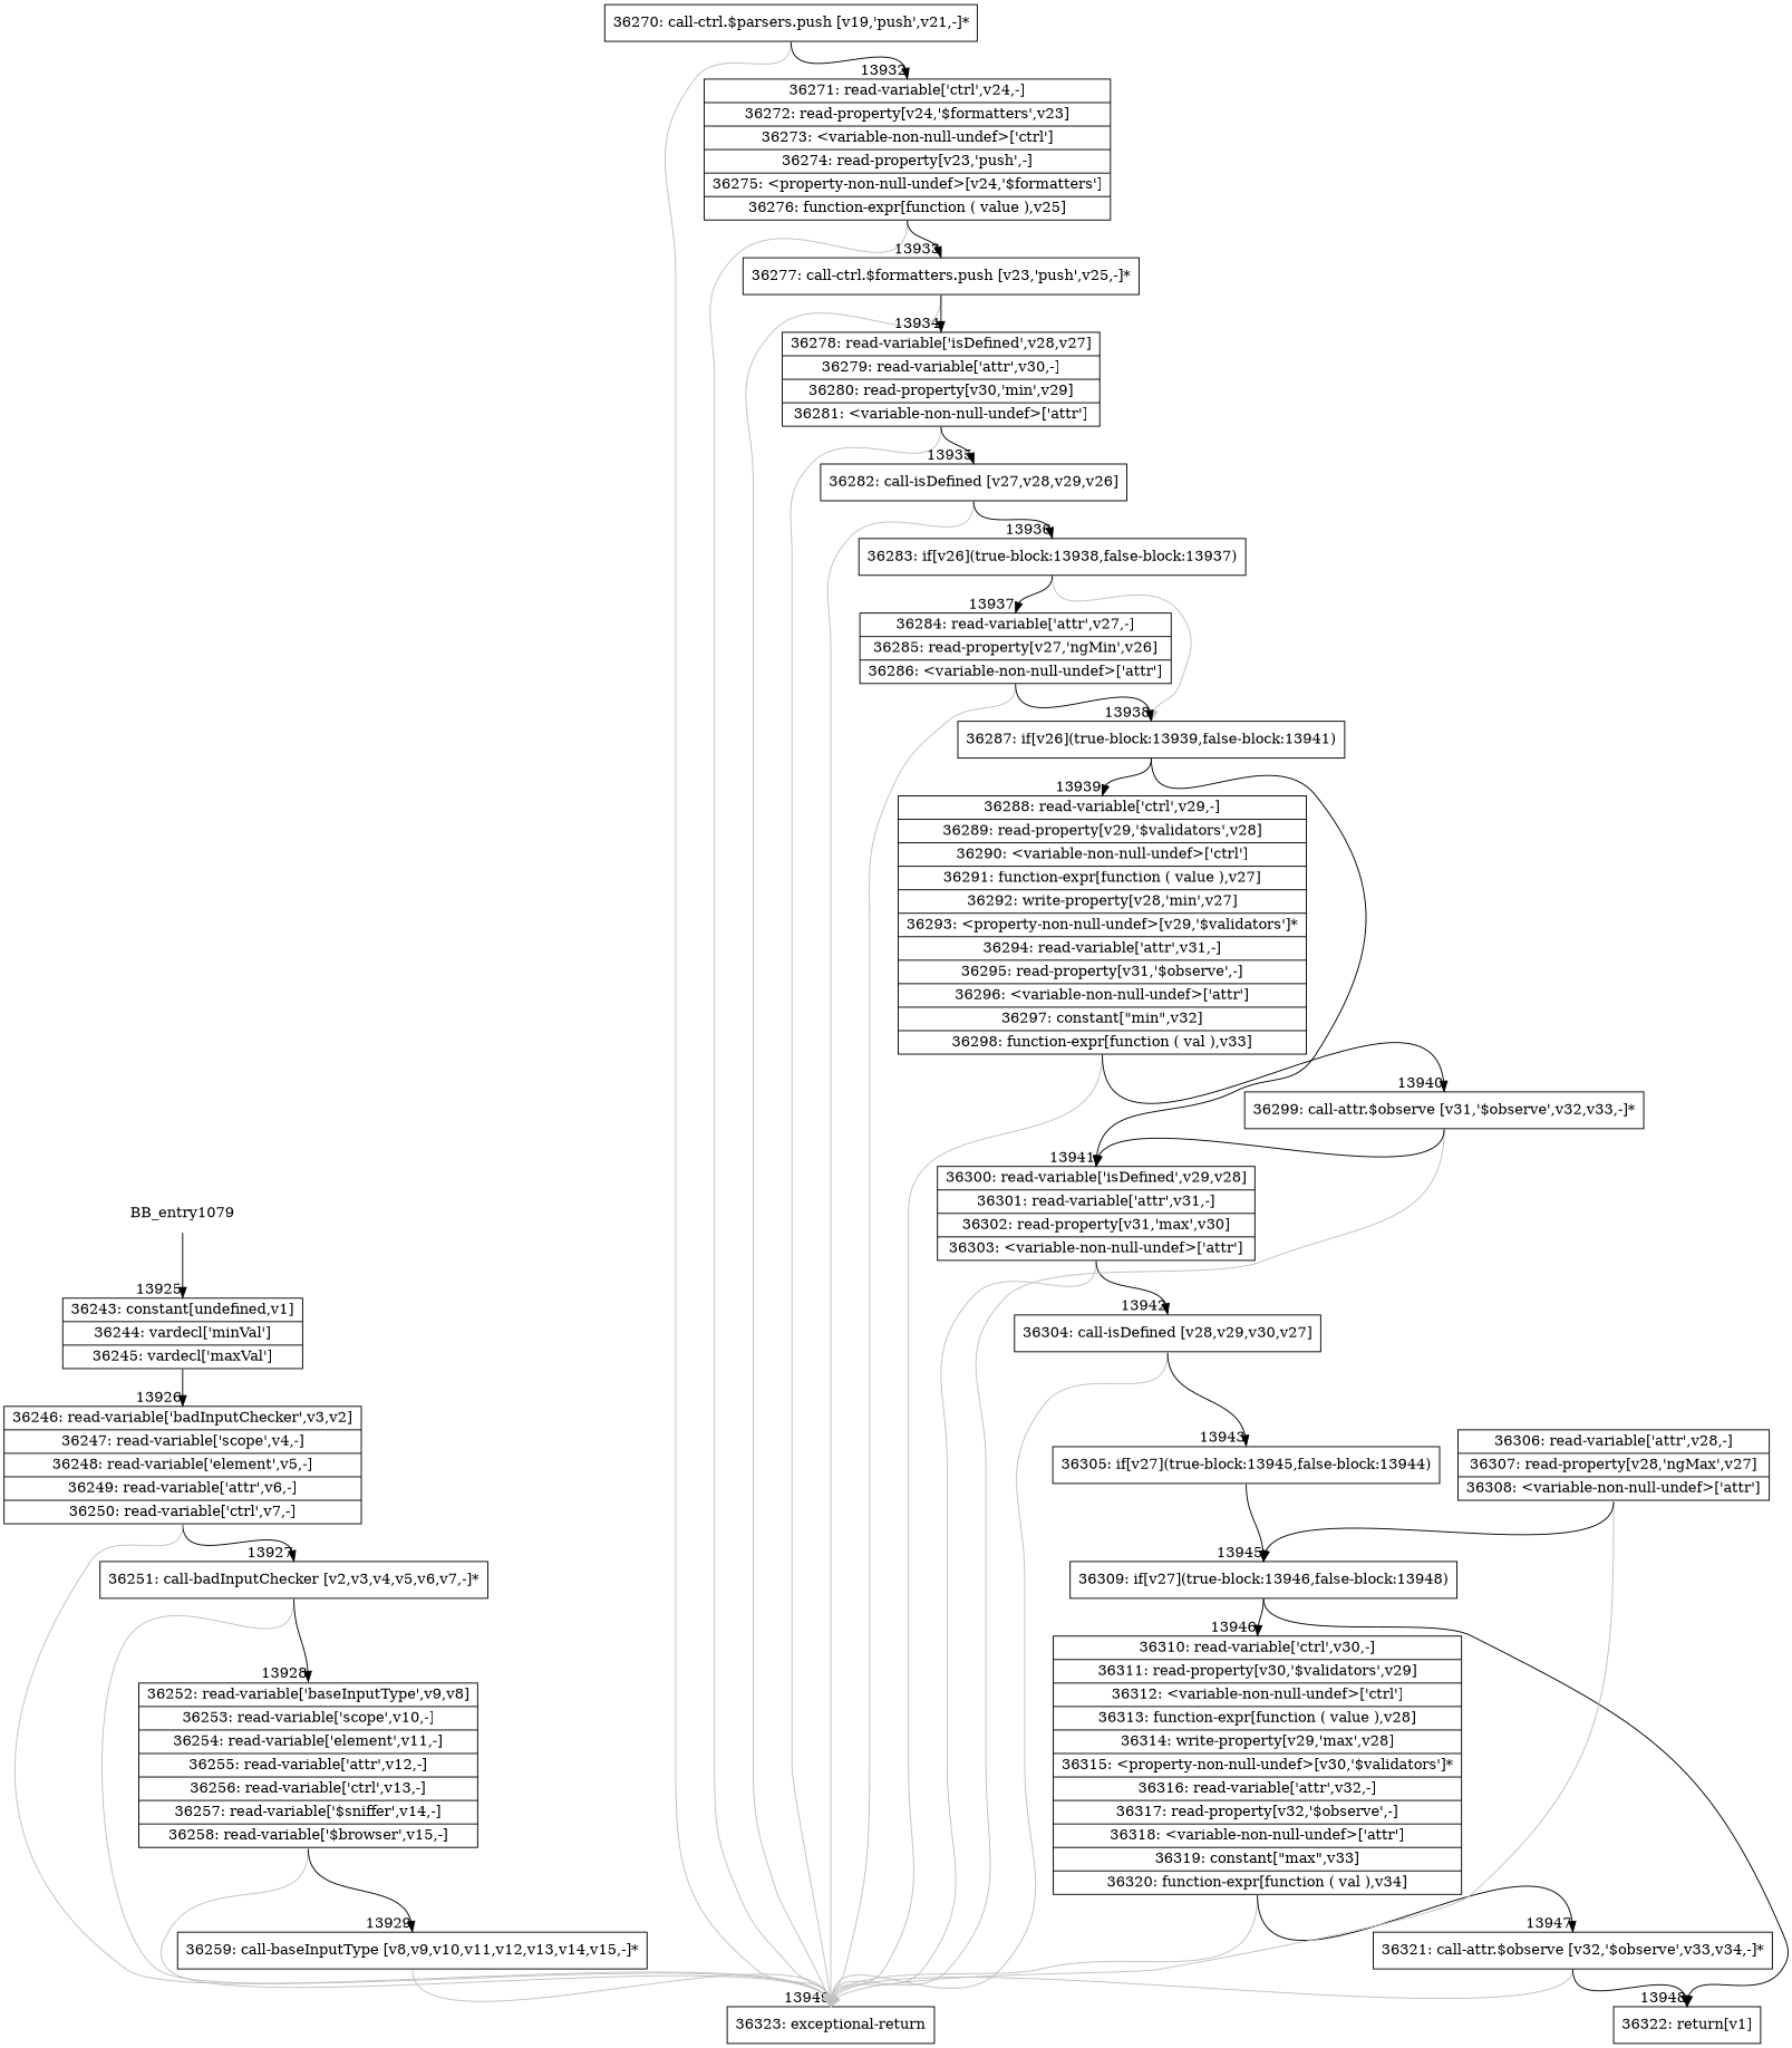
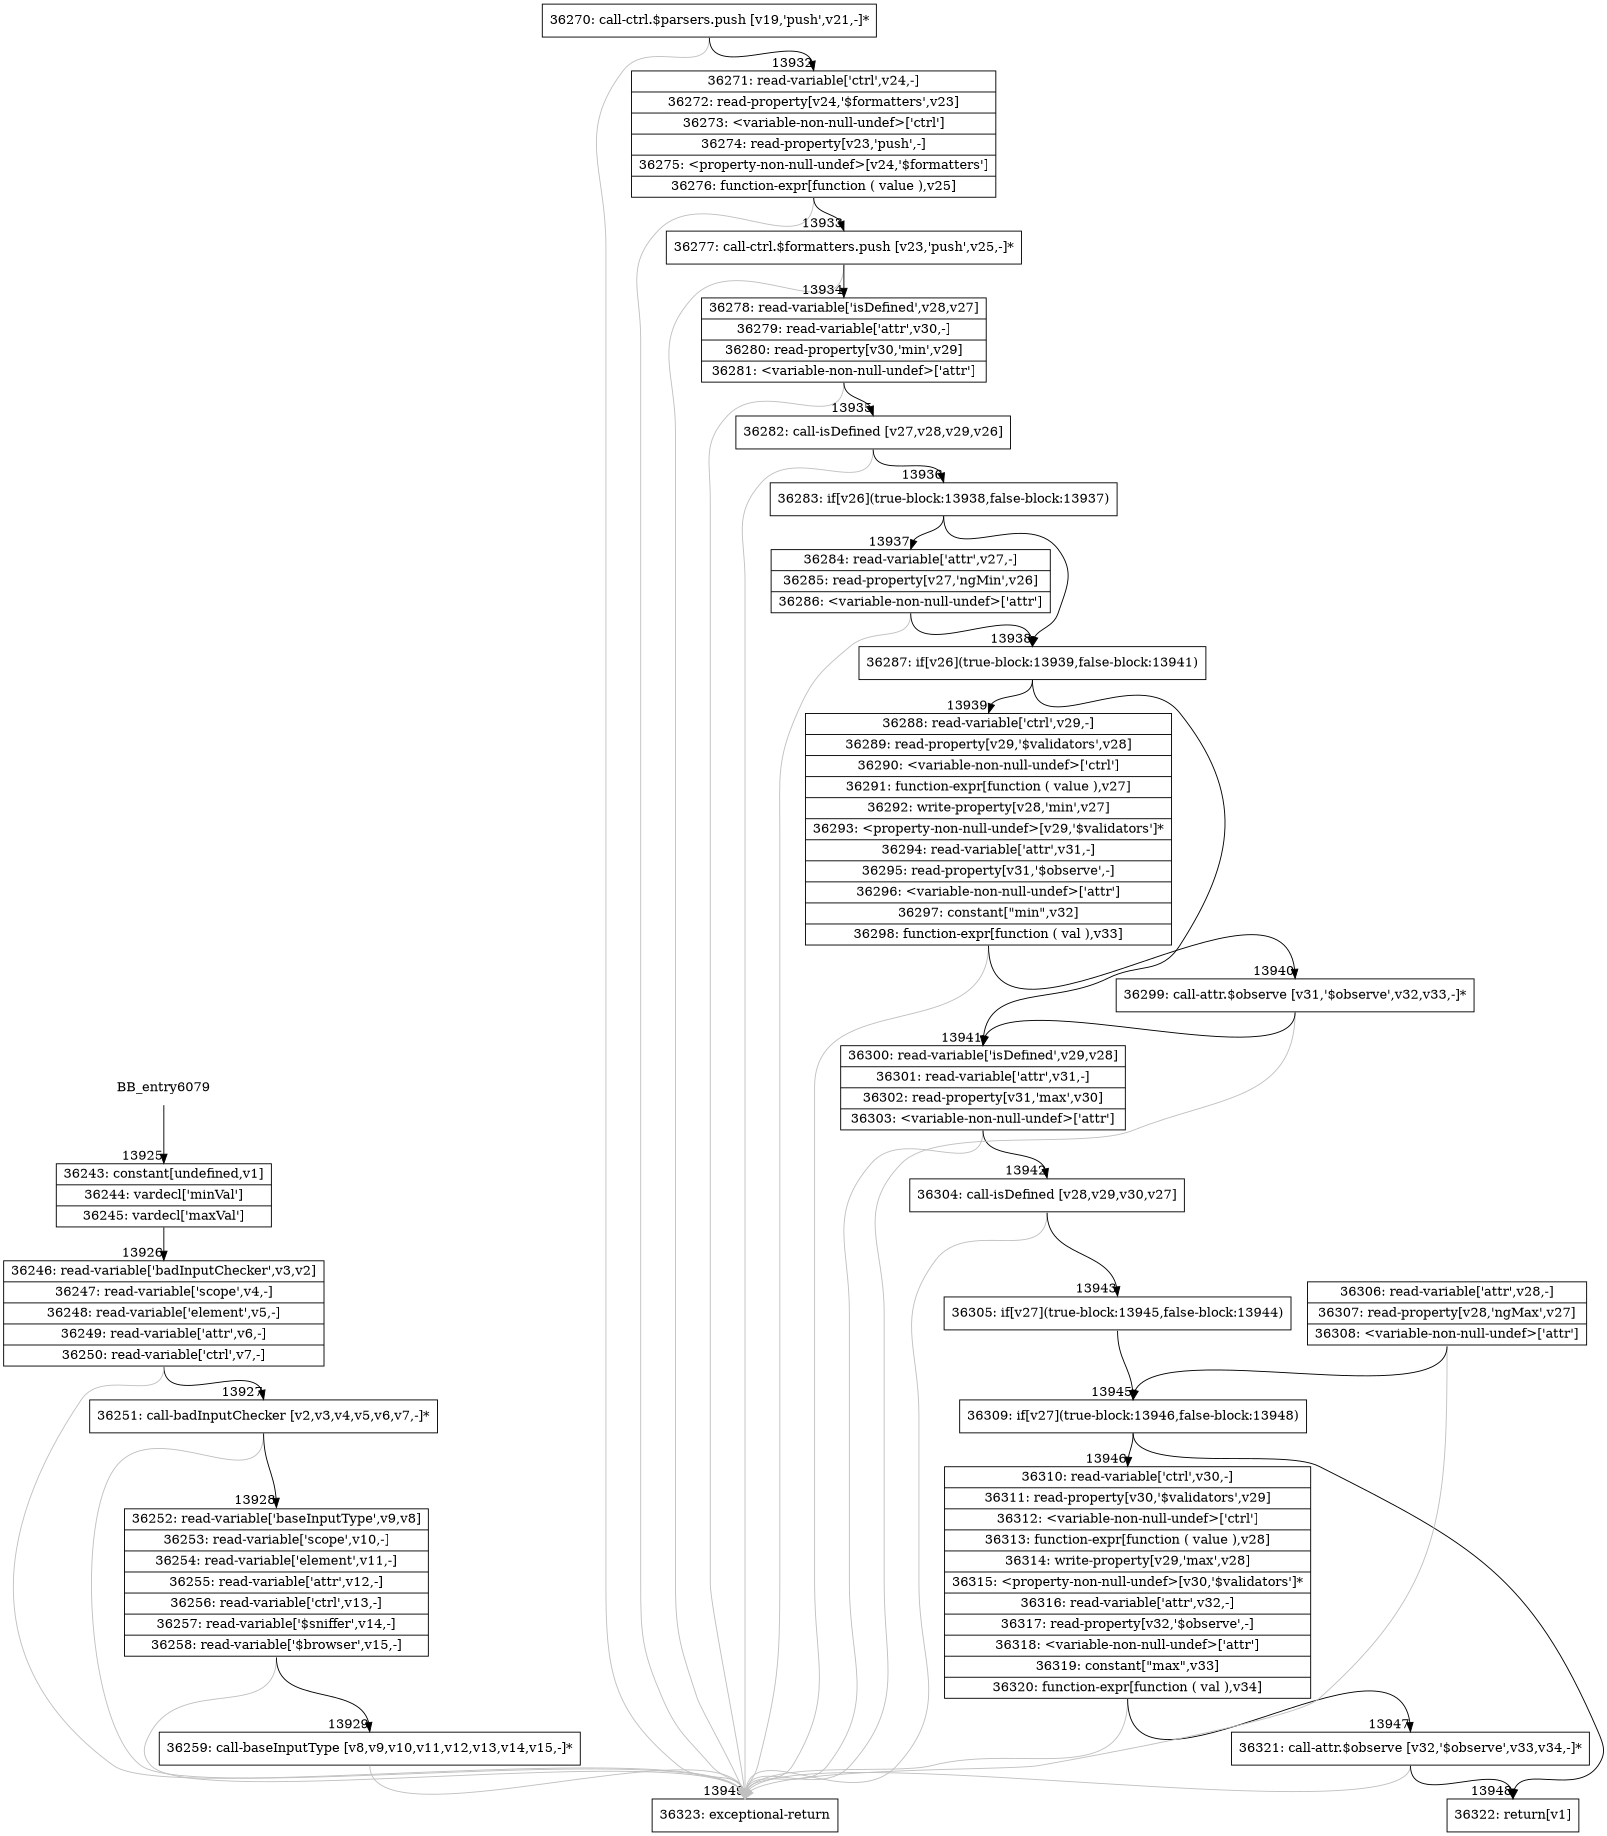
  digraph {
    rankdir=TD
    node [shape=record]
    edge [headport=n tailport=s]
-   BB_entry1079 [shape=none]
+   BB_entry1079 [shape=none label=BB_entry6079]
    n2 [label="{36243: constant[undefined,v1]|36244: vardecl['minVal']|36245: vardecl['maxVal']}"]
    n3 [label="{36246: read-variable['badInputChecker',v3,v2]|36247: read-variable['scope',v4,-]|36248: read-variable['element',v5,-]|36249: read-variable['attr',v6,-]|36250: read-variable['ctrl',v7,-]}"]
    n4 [label="{36251: call-badInputChecker [v2,v3,v4,v5,v6,v7,-]*}"]
    n5 [label="{36323: exceptional-return}"]
    n6 [label="{36252: read-variable['baseInputType',v9,v8]|36253: read-variable['scope',v10,-]|36254: read-variable['element',v11,-]|36255: read-variable['attr',v12,-]|36256: read-variable['ctrl',v13,-]|36257: read-variable['$sniffer',v14,-]|36258: read-variable['$browser',v15,-]}"]
    n7 [label="{36259: call-baseInputType [v8,v9,v10,v11,v12,v13,v14,v15,-]*}"]
    n8 [label="{36270: call-ctrl.$parsers.push [v19,'push',v21,-]*}"]
    n9 [label="{36271: read-variable['ctrl',v24,-]|36272: read-property[v24,'$formatters',v23]|36273: \<variable-non-null-undef\>['ctrl']|36274: read-property[v23,'push',-]|36275: \<property-non-null-undef\>[v24,'$formatters']|36276: function-expr[function ( value ),v25]}"]
    n10 [label="{36277: call-ctrl.$formatters.push [v23,'push',v25,-]*}"]
    n11 [label="{36278: read-variable['isDefined',v28,v27]|36279: read-variable['attr',v30,-]|36280: read-property[v30,'min',v29]|36281: \<variable-non-null-undef\>['attr']}"]
    n12 [label="{36282: call-isDefined [v27,v28,v29,v26]}"]
    n13 [label="{36283: if[v26](true-block:13938,false-block:13937)}"]
    n14 [label="{36287: if[v26](true-block:13939,false-block:13941)}"]
    n15 [label="{36284: read-variable['attr',v27,-]|36285: read-property[v27,'ngMin',v26]|36286: \<variable-non-null-undef\>['attr']}"]
    n16 [label="{36288: read-variable['ctrl',v29,-]|36289: read-property[v29,'$validators',v28]|36290: \<variable-non-null-undef\>['ctrl']|36291: function-expr[function ( value ),v27]|36292: write-property[v28,'min',v27]|36293: \<property-non-null-undef\>[v29,'$validators']*|36294: read-variable['attr',v31,-]|36295: read-property[v31,'$observe',-]|36296: \<variable-non-null-undef\>['attr']|36297: constant[\"min\",v32]|36298: function-expr[function ( val ),v33]}"]
    n17 [label="{36300: read-variable['isDefined',v29,v28]|36301: read-variable['attr',v31,-]|36302: read-property[v31,'max',v30]|36303: \<variable-non-null-undef\>['attr']}"]
    n18 [label="{36299: call-attr.$observe [v31,'$observe',v32,v33,-]*}"]
    n19 [label="{36304: call-isDefined [v28,v29,v30,v27]}"]
    n20 [label="{36305: if[v27](true-block:13945,false-block:13944)}"]
    n21 [label="{36309: if[v27](true-block:13946,false-block:13948)}"]
    n22 [label="{36310: read-variable['ctrl',v30,-]|36311: read-property[v30,'$validators',v29]|36312: \<variable-non-null-undef\>['ctrl']|36313: function-expr[function ( value ),v28]|36314: write-property[v29,'max',v28]|36315: \<property-non-null-undef\>[v30,'$validators']*|36316: read-variable['attr',v32,-]|36317: read-property[v32,'$observe',-]|36318: \<variable-non-null-undef\>['attr']|36319: constant[\"max\",v33]|36320: function-expr[function ( val ),v34]}"]
    n23 [label="{36322: return[v1]}"]
    n24 [label="{36306: read-variable['attr',v28,-]|36307: read-property[v28,'ngMax',v27]|36308: \<variable-non-null-undef\>['attr']}"]
    n25 [label="{36321: call-attr.$observe [v32,'$observe',v33,v34,-]*}"]
    BB_entry1079 -> n2 [headlabel="    13925"]
    n2 -> n3 [headlabel="      13926"]
    n3 -> n4 [headlabel="      13927"]
    n3 -> n5 [color=gray headlabel="      13949"]
    n4 -> n5 [color=gray]
    n4 -> n6 [headlabel="      13928"]
    n6 -> n5 [color=gray]
    n6 -> n7 [headlabel="      13929"]
    n7 -> n5 [color=gray]
    n8 -> n5 [color=gray]
    n8 -> n9 [headlabel="      13932"]
    n9 -> n5 [color=gray]
    n9 -> n10 [headlabel="      13933"]
    n10 -> n5 [color=gray]
    n10 -> n11 [headlabel="      13934"]
    n11 -> n5 [color=gray]
    n11 -> n12 [headlabel="      13935"]
    n12 -> n5 [color=gray]
    n12 -> n13 [headlabel="      13936"]
-   n13 -> n14 [headlabel="      13938" color=gray]
+   n13 -> n14 [headlabel="      13938"]
    n13 -> n15 [headlabel="      13937"]
    n14 -> n16 [headlabel="      13939"]
    n14 -> n17 [headlabel="      13941"]
    n15 -> n5 [color=gray]
    n15 -> n14
    n16 -> n5 [color=gray]
    n16 -> n18 [headlabel="      13940"]
    n17 -> n5 [color=gray]
    n17 -> n19 [headlabel="      13942"]
    n18 -> n5 [color=gray]
    n18 -> n17
    n19 -> n5 [color=gray]
    n19 -> n20 [headlabel="      13943"]
    n20 -> n21 [headlabel="      13945"]
    n21 -> n22 [headlabel="      13946"]
    n21 -> n23 [headlabel="      13948"]
    n22 -> n5 [color=gray]
    n22 -> n25 [headlabel="      13947"]
    n24 -> n5 [color=gray]
    n24 -> n21
    n25 -> n5 [color=gray]
    n25 -> n23
  }
